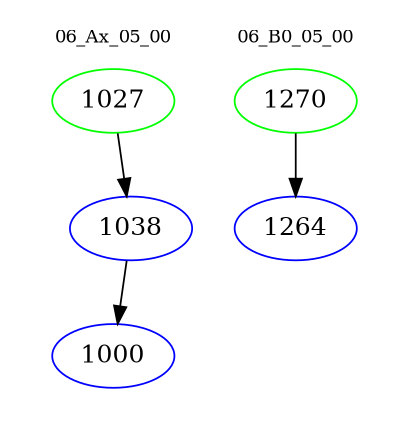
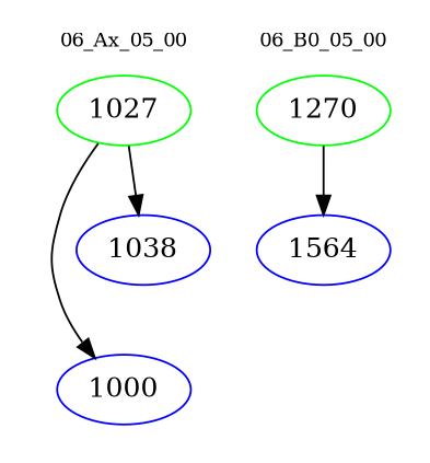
  digraph {
    node [color=blue]
    edge [color=black]
    n1 [color=green label=1027]
    n2 [label=1000]
    n3 [label=1038]
    n4 [color=green label=1270]
-   n5 [label=1264]
+   n5 [label=1564]
    subgraph cluster_1 {
      color=white
      fontsize=10
      label="06_Ax_05_00"
      n1
      n2
      n3
    }
    subgraph cluster_2 {
      color=white
      fontsize=10
      label="06_B0_05_00"
      n4
      n5
    }
-   n3 -> n2
+   n1 -> n2
    n1 -> n3
    n4 -> n5
  }
